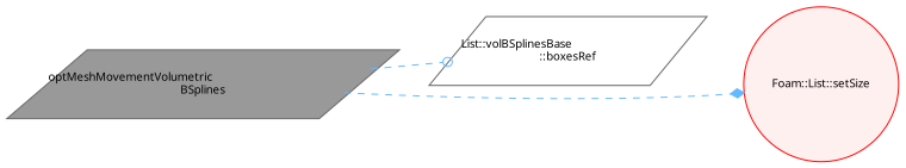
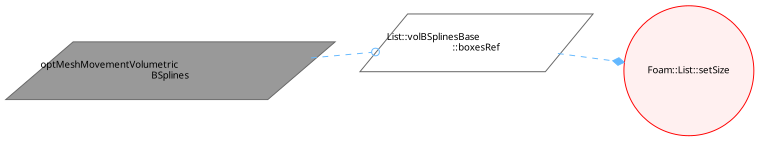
  digraph {
    fontname="Noto Sans"
    rankdir=LR
    node [fontname="Noto Sans" fontsize=10 shape=parallelogram style=filled]
    edge [color=steelblue1 fontname="Noto Sans" fontsize=10 labelfontname=Helvetica labelfontsize=10 style=dashed]
    n1 [color=gray40 fillcolor=grey60 fontcolor=black height=0.2 label="optMeshMovementVolumetric\lBSplines" width=0.4]
    n2 [color=grey40 fillcolor=white height=0.2 label="List::volBSplinesBase\l::boxesRef" width=0.4]
    n3 [color=red fillcolor="#FFF0F0" height=0.2 label="Foam::List::setSize" shape=circle width=0.4]
    n1 -> n2 [arrowhead=odot]
-   n1 -> n3 [arrowhead=diamond]
+   n2 -> n3 [arrowhead=diamond]
  }
